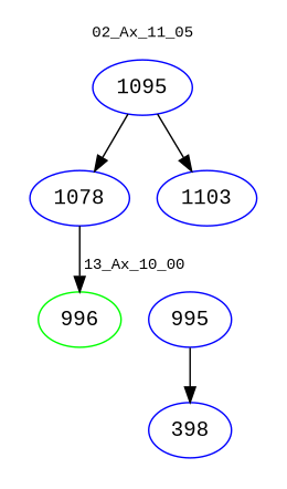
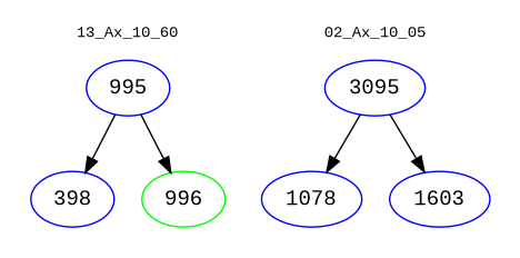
  digraph {
    fontname="Liberation Mono"
    node [color=blue fontname="Liberation Mono"]
    edge [color=black fontname="Liberation Mono"]
    n1 [label=995]
    n2 [label=398]
    n3 [color=green label=996]
-   n4 [label=1095]
+   n4 [label=3095]
    n5 [label=1078]
-   n6 [label=1103]
+   n6 [label=1603]
    subgraph cluster_1 {
      color=white
      fontsize=10
-     label="13_Ax_10_00"
+     label="13_Ax_10_60"
      n1
      n2
      n3
    }
    subgraph cluster_2 {
      color=white
      fontsize=10
-     label="02_Ax_11_05"
+     label="02_Ax_10_05"
      n4
      n5
      n6
    }
    n1 -> n2
-   n5 -> n3
+   n1 -> n3
    n4 -> n5
    n4 -> n6
  }
